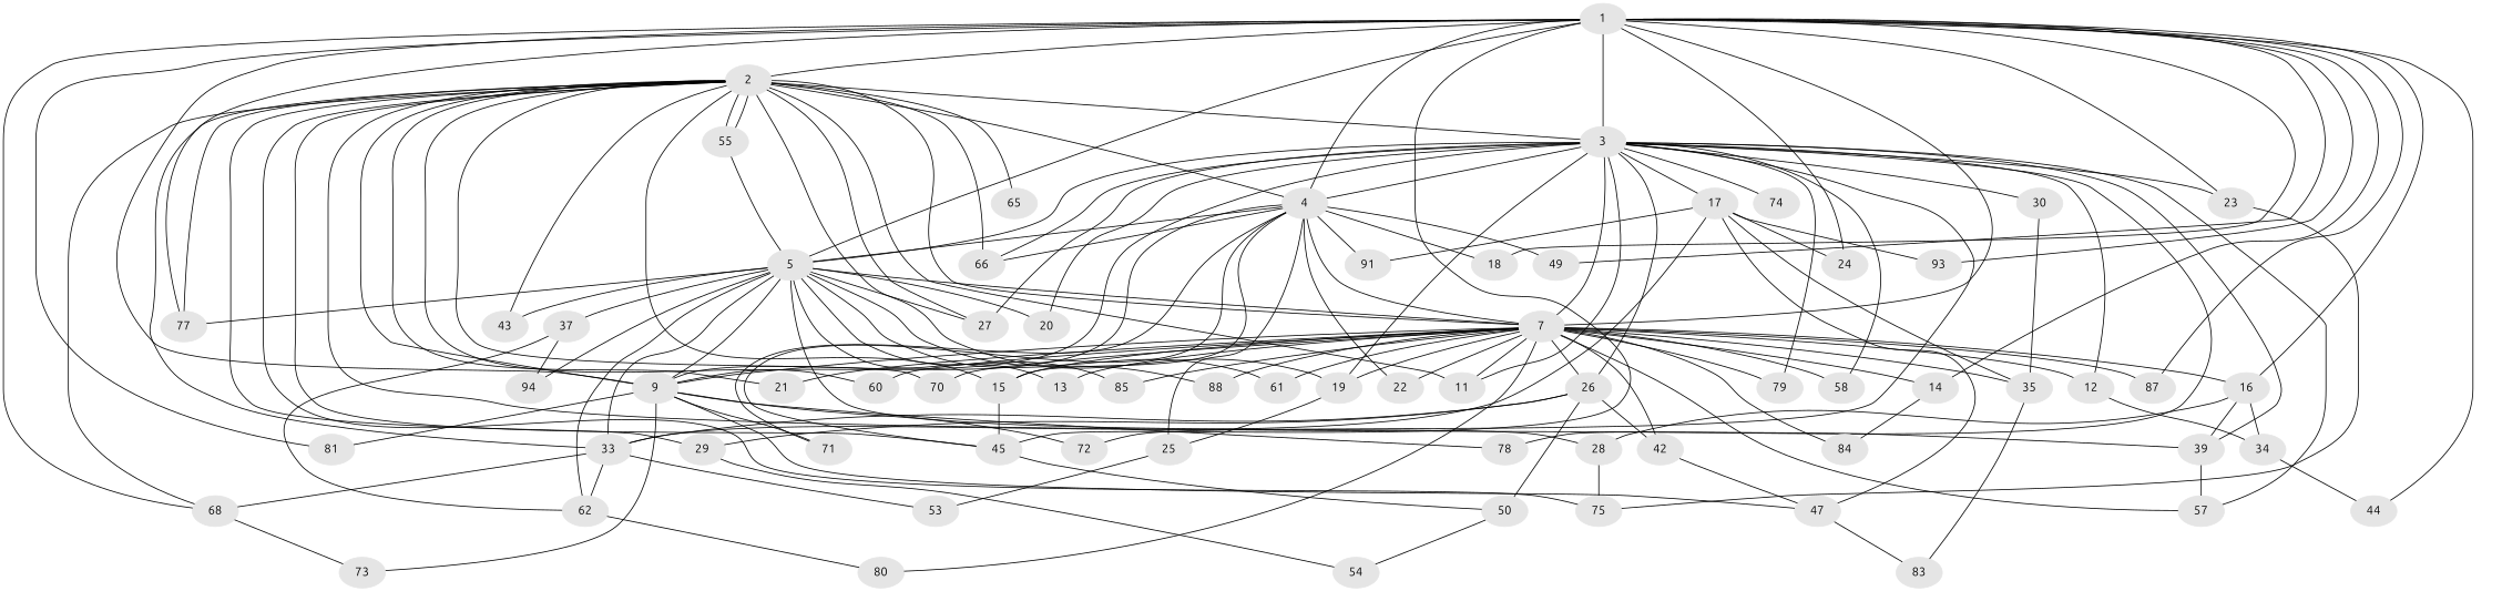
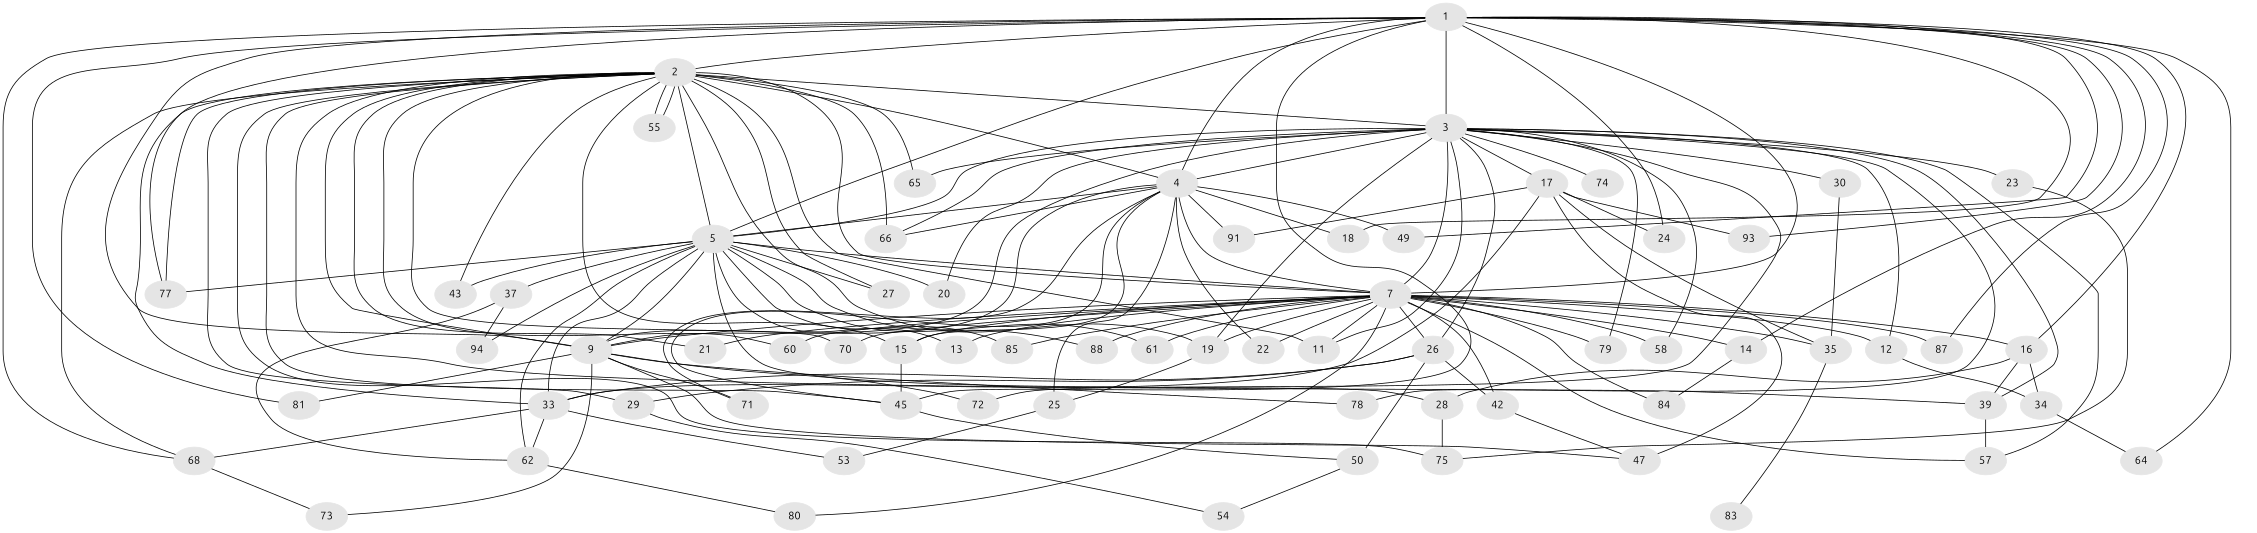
  graph {
    fontname=Ubuntu
    node [color=gray90 fontname=Ubuntu style=filled]
    edge [fontname=Ubuntu]
    1 [super="+6"]
    2 [super="+31"]
    3 [super="+10"]
    4 [super="+51"]
    5 [super="+46"]
    7 [super="+8"]
    9 [super="+82"]
    14
    16 [super="+48"]
    18
    23
    24 [super="+38"]
    45 [super="+67"]
    49
-   64 [label=44]
+   64
    68 [super="+86"]
    81
    87
    93
    77
    11 [super="+63"]
    15 [super="+32"]
    19 [super="+44"]
    21
    27 [super="+52"]
    29
    33 [super="+40"]
    39
    43
    55
    60
    65
    66 [super="+76"]
    70
    75 [super="+92"]
    74
    12
    17 [super="+56"]
    20
    26 [super="+59"]
    30 [super="+41"]
    57 [super="+69"]
    58
    72
    78
    79
    22
    25
    71
    91
    13
    28
    37
    61
    62 [super="+90"]
    85
    88
    94
    35 [super="+36"]
    42
    80
    84
    47 [super="+89"]
    73
    34
    50
    54
    53
    83
    1 -- 2 [weight=3]
    1 -- 3 [weight=4]
    1 -- 4 [weight=2]
    1 -- 5 [weight=3]
    1 -- 7 [weight=4]
    1 -- 9 [weight=2]
    1 -- 14
    1 -- 16
    1 -- 18
-   1 -- 23
    1 -- 24
    1 -- 45
    1 -- 49
    1 -- 64
    1 -- 68
    1 -- 81
    1 -- 87
    1 -- 93
    1 -- 77
    2 -- 3 [weight=2]
    2 -- 4
-   55 -- 5
+   2 -- 5
    2 -- 7 [weight=2]
    2 -- 9
    2 -- 45
    2 -- 68
    2 -- 77
    2 -- 11
    2 -- 15
    2 -- 19
    2 -- 21
    2 -- 27 [weight=2]
    2 -- 29
    2 -- 33
    2 -- 39
    2 -- 43
    2 -- 55
    2 -- 55
    2 -- 60
    2 -- 65
    2 -- 66
    2 -- 70
    2 -- 75
    3 -- 4 [weight=2]
    3 -- 5 [weight=2]
    3 -- 7 [weight=4]
    3 -- 9 [weight=2]
    3 -- 23
    3 -- 11
    3 -- 19
    3 -- 39
-   3 -- 27
+   3 -- 65
    3 -- 66
    3 -- 74
    3 -- 12
    3 -- 17 [weight=2]
    3 -- 20
    3 -- 26
    3 -- 30 [weight=2]
    3 -- 57
    3 -- 58
    3 -- 72
    3 -- 78
    3 -- 79
    4 -- 5
    4 -- 7 [weight=2]
    4 -- 9
    4 -- 18
    4 -- 45
    4 -- 49
    4 -- 15
    4 -- 66
    4 -- 22
    4 -- 25
    4 -- 71
    4 -- 91
    5 -- 7 [weight=2]
    5 -- 9
    5 -- 77
    5 -- 27
    5 -- 33
    5 -- 43
    5 -- 20
    5 -- 13
    5 -- 28
    5 -- 37
    5 -- 61
    5 -- 62
    5 -- 85
    5 -- 88
    5 -- 94
    7 -- 9 [weight=2]
    7 -- 14
    7 -- 16
    7 -- 87
    7 -- 11
    7 -- 15
    7 -- 19
    7 -- 21
    7 -- 60
    7 -- 70
    7 -- 12
    7 -- 26
    7 -- 57
    7 -- 58
    7 -- 79
    7 -- 22
    7 -- 13
    7 -- 61
    7 -- 85
    7 -- 88
    7 -- 35
    7 -- 42
    7 -- 80
    7 -- 84
    9 -- 81
    9 -- 72
    9 -- 78
    9 -- 71
    9 -- 47
    9 -- 73
    14 -- 84
    16 -- 39
    16 -- 28
    16 -- 34
    23 -- 75
    45 -- 50
    68 -- 73
    15 -- 45
    19 -- 25
    29 -- 54
    33 -- 68
    33 -- 62
    33 -- 53
    39 -- 57
    12 -- 34
    17 -- 24 [weight=2]
    17 -- 93
    17 -- 33
    17 -- 91
    17 -- 35
    17 -- 47
    26 -- 29
    26 -- 33
    26 -- 42
    26 -- 50
    30 -- 35
    25 -- 53
    28 -- 75
    37 -- 62
    37 -- 94
    62 -- 80
    35 -- 83
    42 -- 47
-   47 -- 83
    34 -- 64
    50 -- 54
  }
